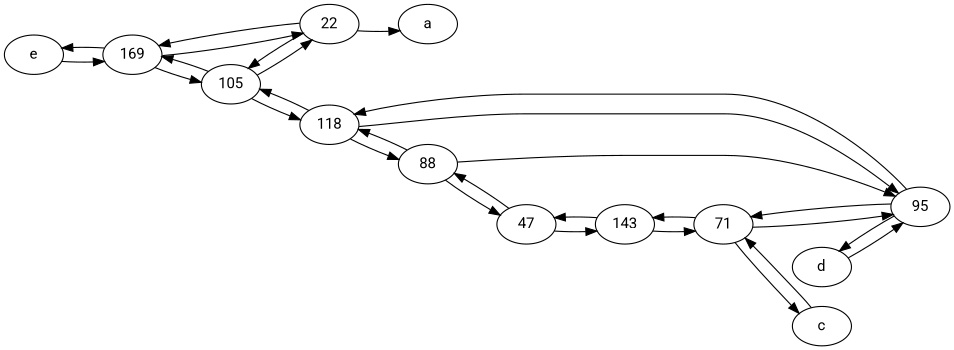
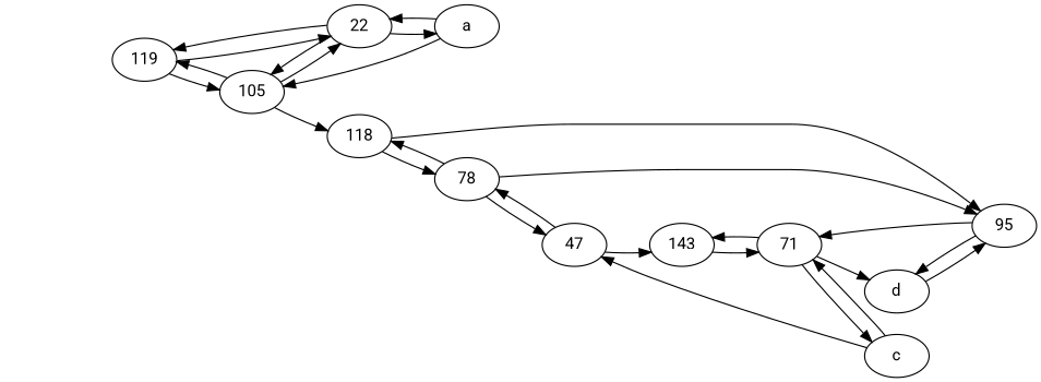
  digraph {
    fontname=Roboto
    rankdir=LR
    node [fontname=Roboto]
    edge [fontname=Roboto]
-   e
-   119 [label=169]
+   119
    22
    105
    a
    118
    d
    95
    71
    143
    c
-   88
+   88 [label=78]
    47
-   e -> 119
-   119 -> e
    119 -> 22
    119 -> 105
    22 -> 119
    22 -> 105
    22 -> a
    105 -> 119
    105 -> 22
    105 -> 118
-   118 -> 105
+   a -> 22
+   a -> 105
    118 -> 95
    118 -> 88
    d -> 95
-   95 -> 118
    95 -> d
    95 -> 71
-   71 -> 95
+   71 -> d
    71 -> 143
    71 -> c
    143 -> 71
-   143 -> 47
+   c -> 47
    c -> 71
    88 -> 118
    88 -> 95
    88 -> 47
    47 -> 143
    47 -> 88
  }
